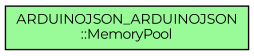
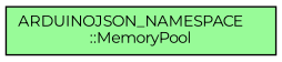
  digraph {
    rankdir=LR
    fontname=Montserrat
-   n1 [color=black fillcolor=palegreen fontname=Montserrat fontsize=10 height=0.2 label="ARDUINOJSON_ARDUINOJSON\l::MemoryPool" shape=record style=filled width=0.4]
+   n1 [color=black fillcolor=palegreen fontname=Montserrat fontsize=10 height=0.2 label="ARDUINOJSON_NAMESPACE\l::MemoryPool" shape=record style=filled width=0.4]
  }
